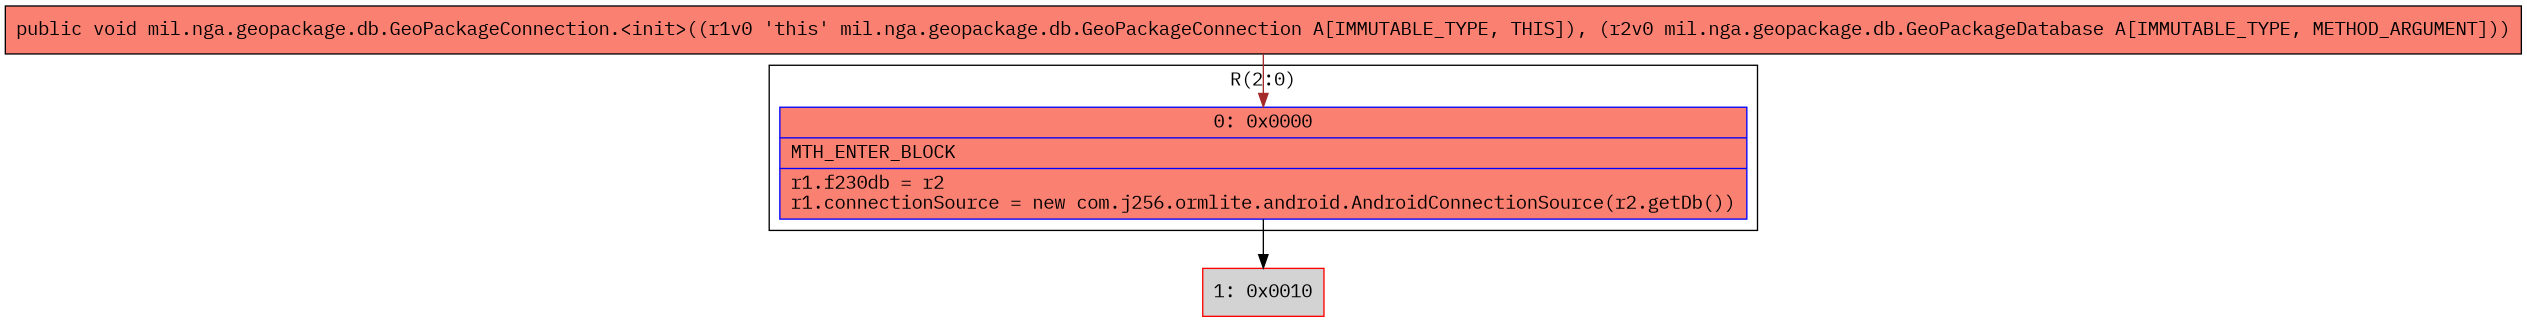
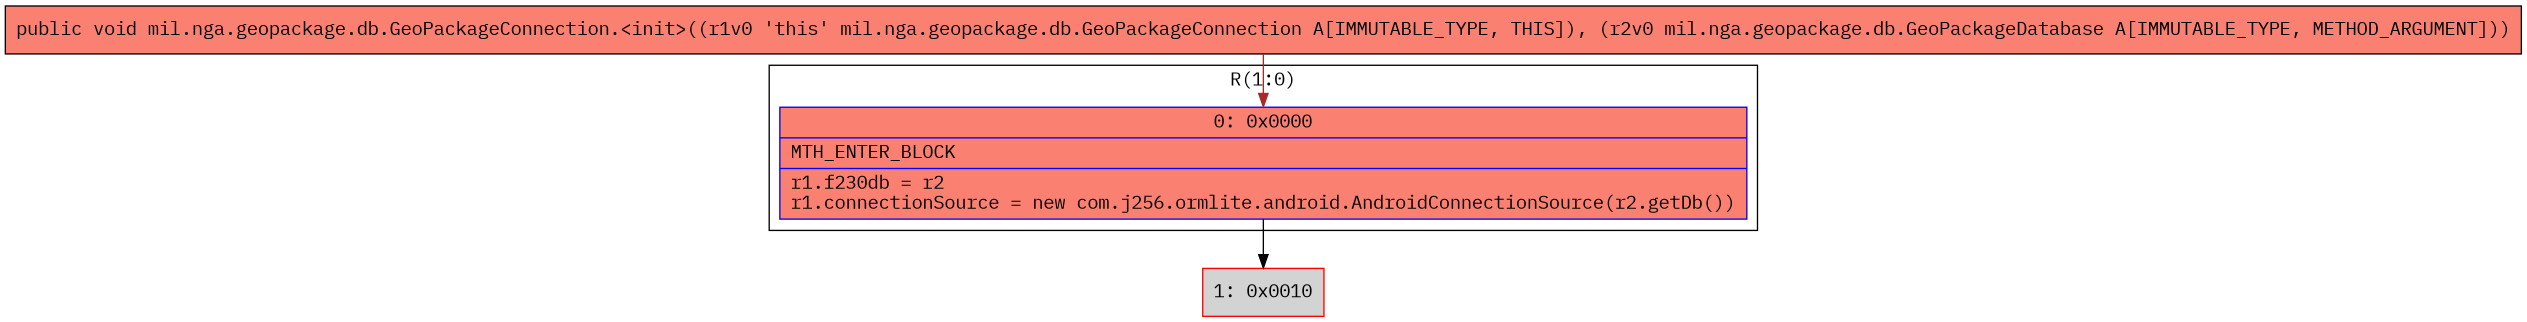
  digraph {
    fontname="IBM Plex Mono"
    node [shape=record style=filled fillcolor=salmon fontname="IBM Plex Mono"]
    edge [fontname="IBM Plex Mono"]
    n1 [color=blue label="{0\:\ 0x0000|MTH_ENTER_BLOCK\l|r1.f230db = r2\lr1.connectionSource = new com.j256.ormlite.android.AndroidConnectionSource(r2.getDb())\l}"]
    n2 [color=red label="{1\:\ 0x0010}" fillcolor=lightgrey]
    n3 [label="{public void mil.nga.geopackage.db.GeoPackageConnection.\<init\>((r1v0 'this' mil.nga.geopackage.db.GeoPackageConnection A[IMMUTABLE_TYPE, THIS]), (r2v0 mil.nga.geopackage.db.GeoPackageDatabase A[IMMUTABLE_TYPE, METHOD_ARGUMENT])) }"]
    subgraph cluster_1 {
-     label="R(2:0)"
+     label="R(1:0)"
      n1
    }
    n1 -> n2 [color=black]
    n3 -> n1 [color=brown]
  }
